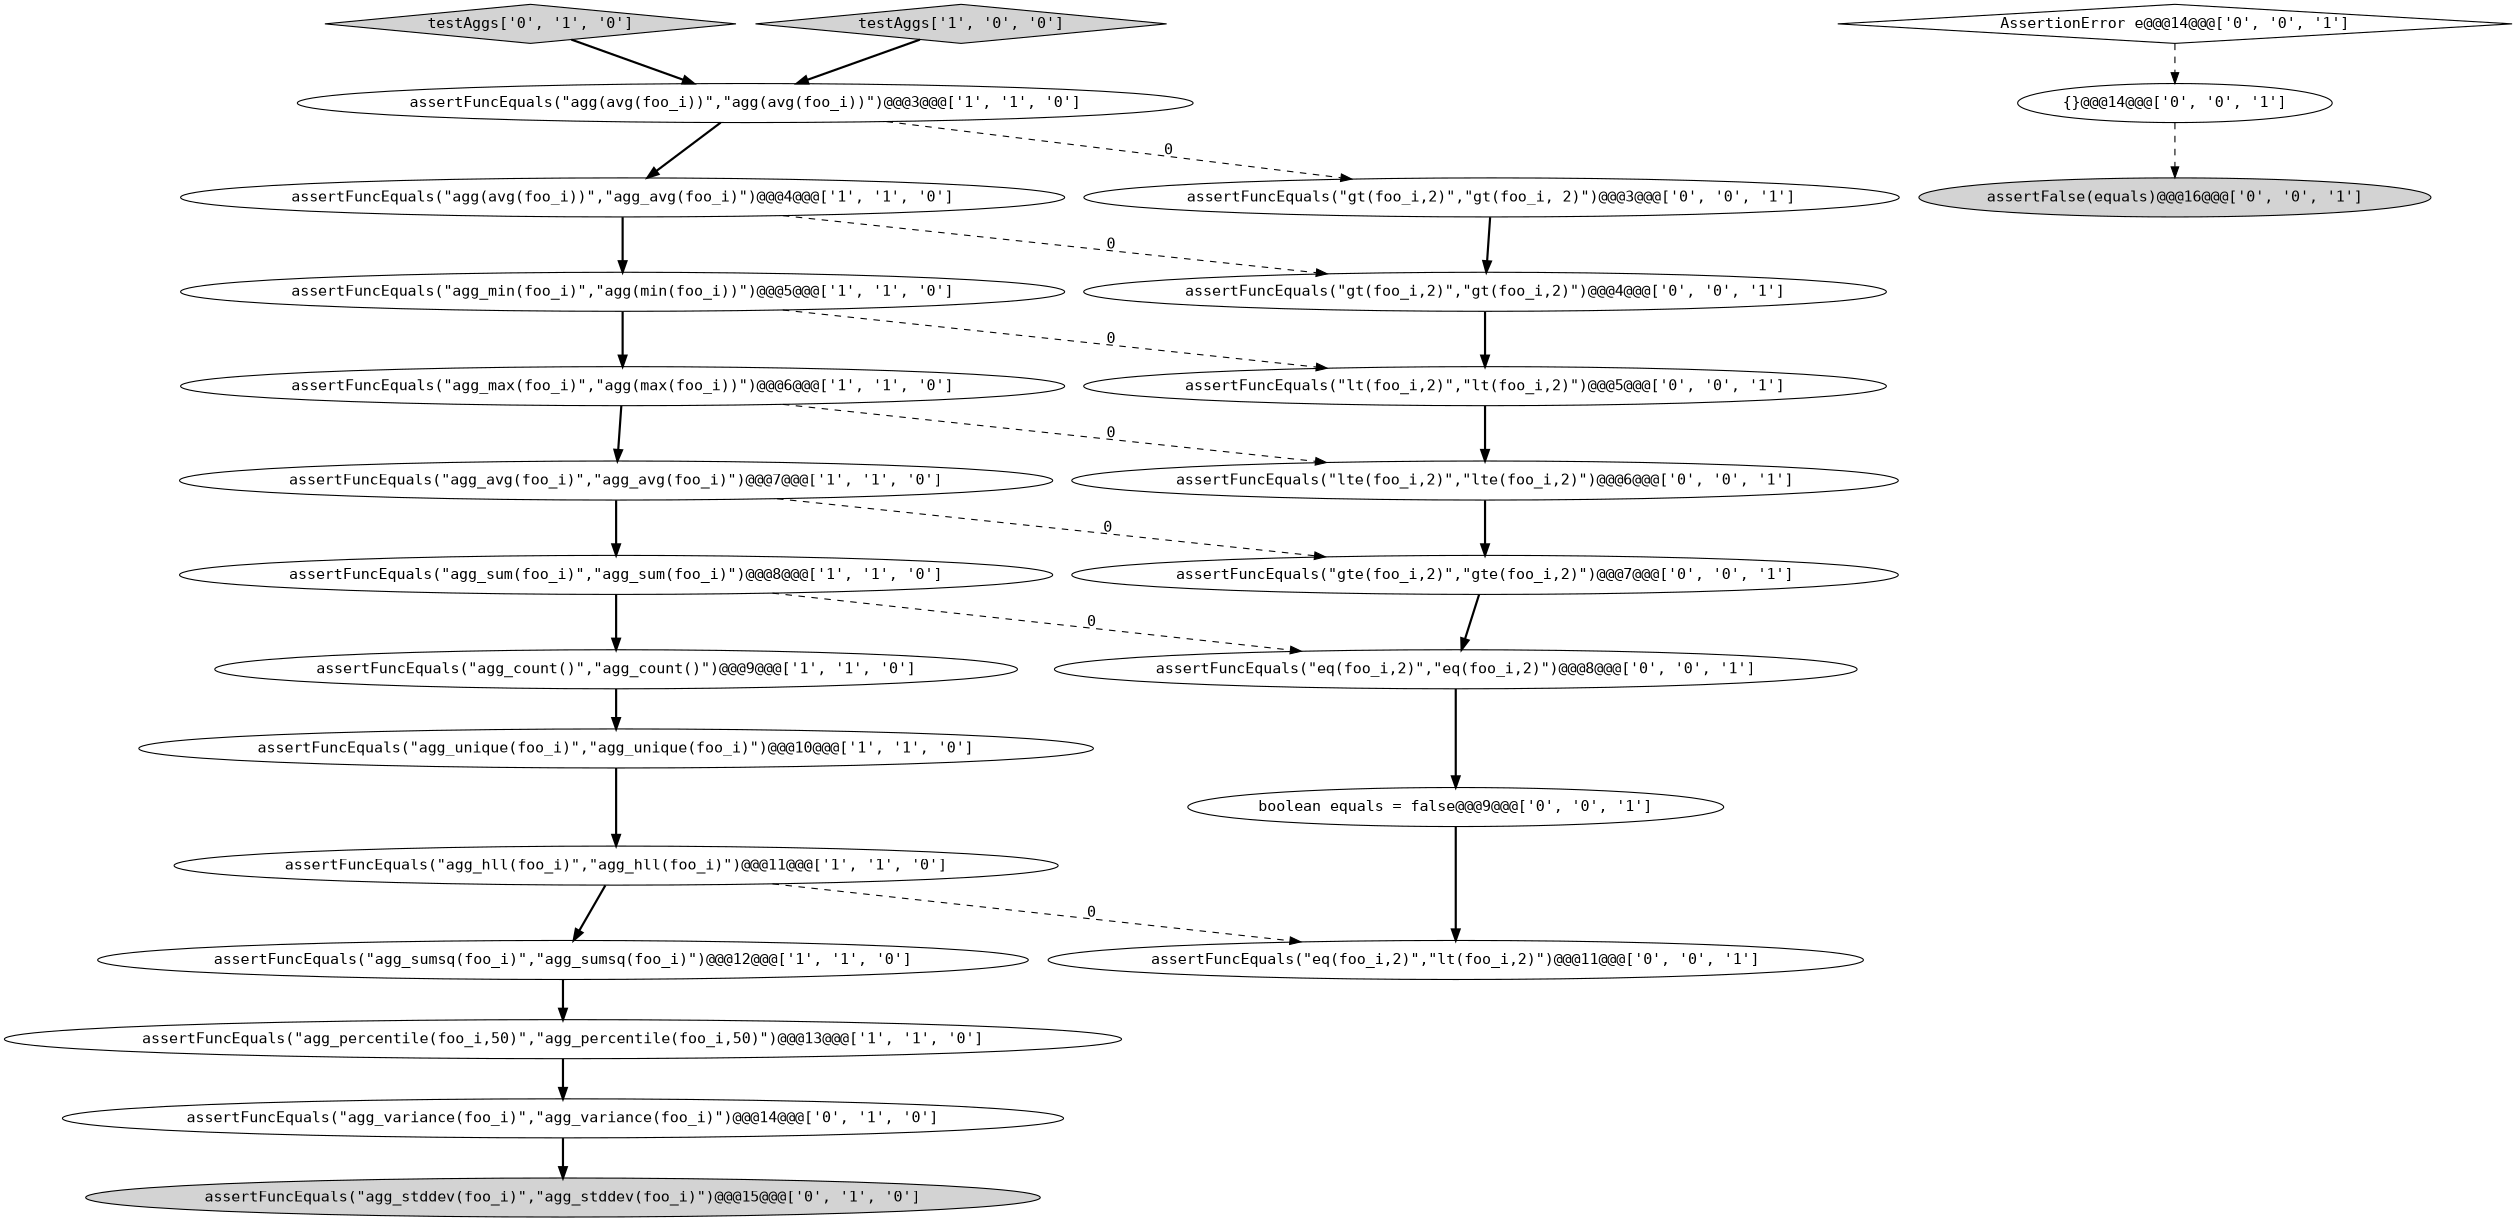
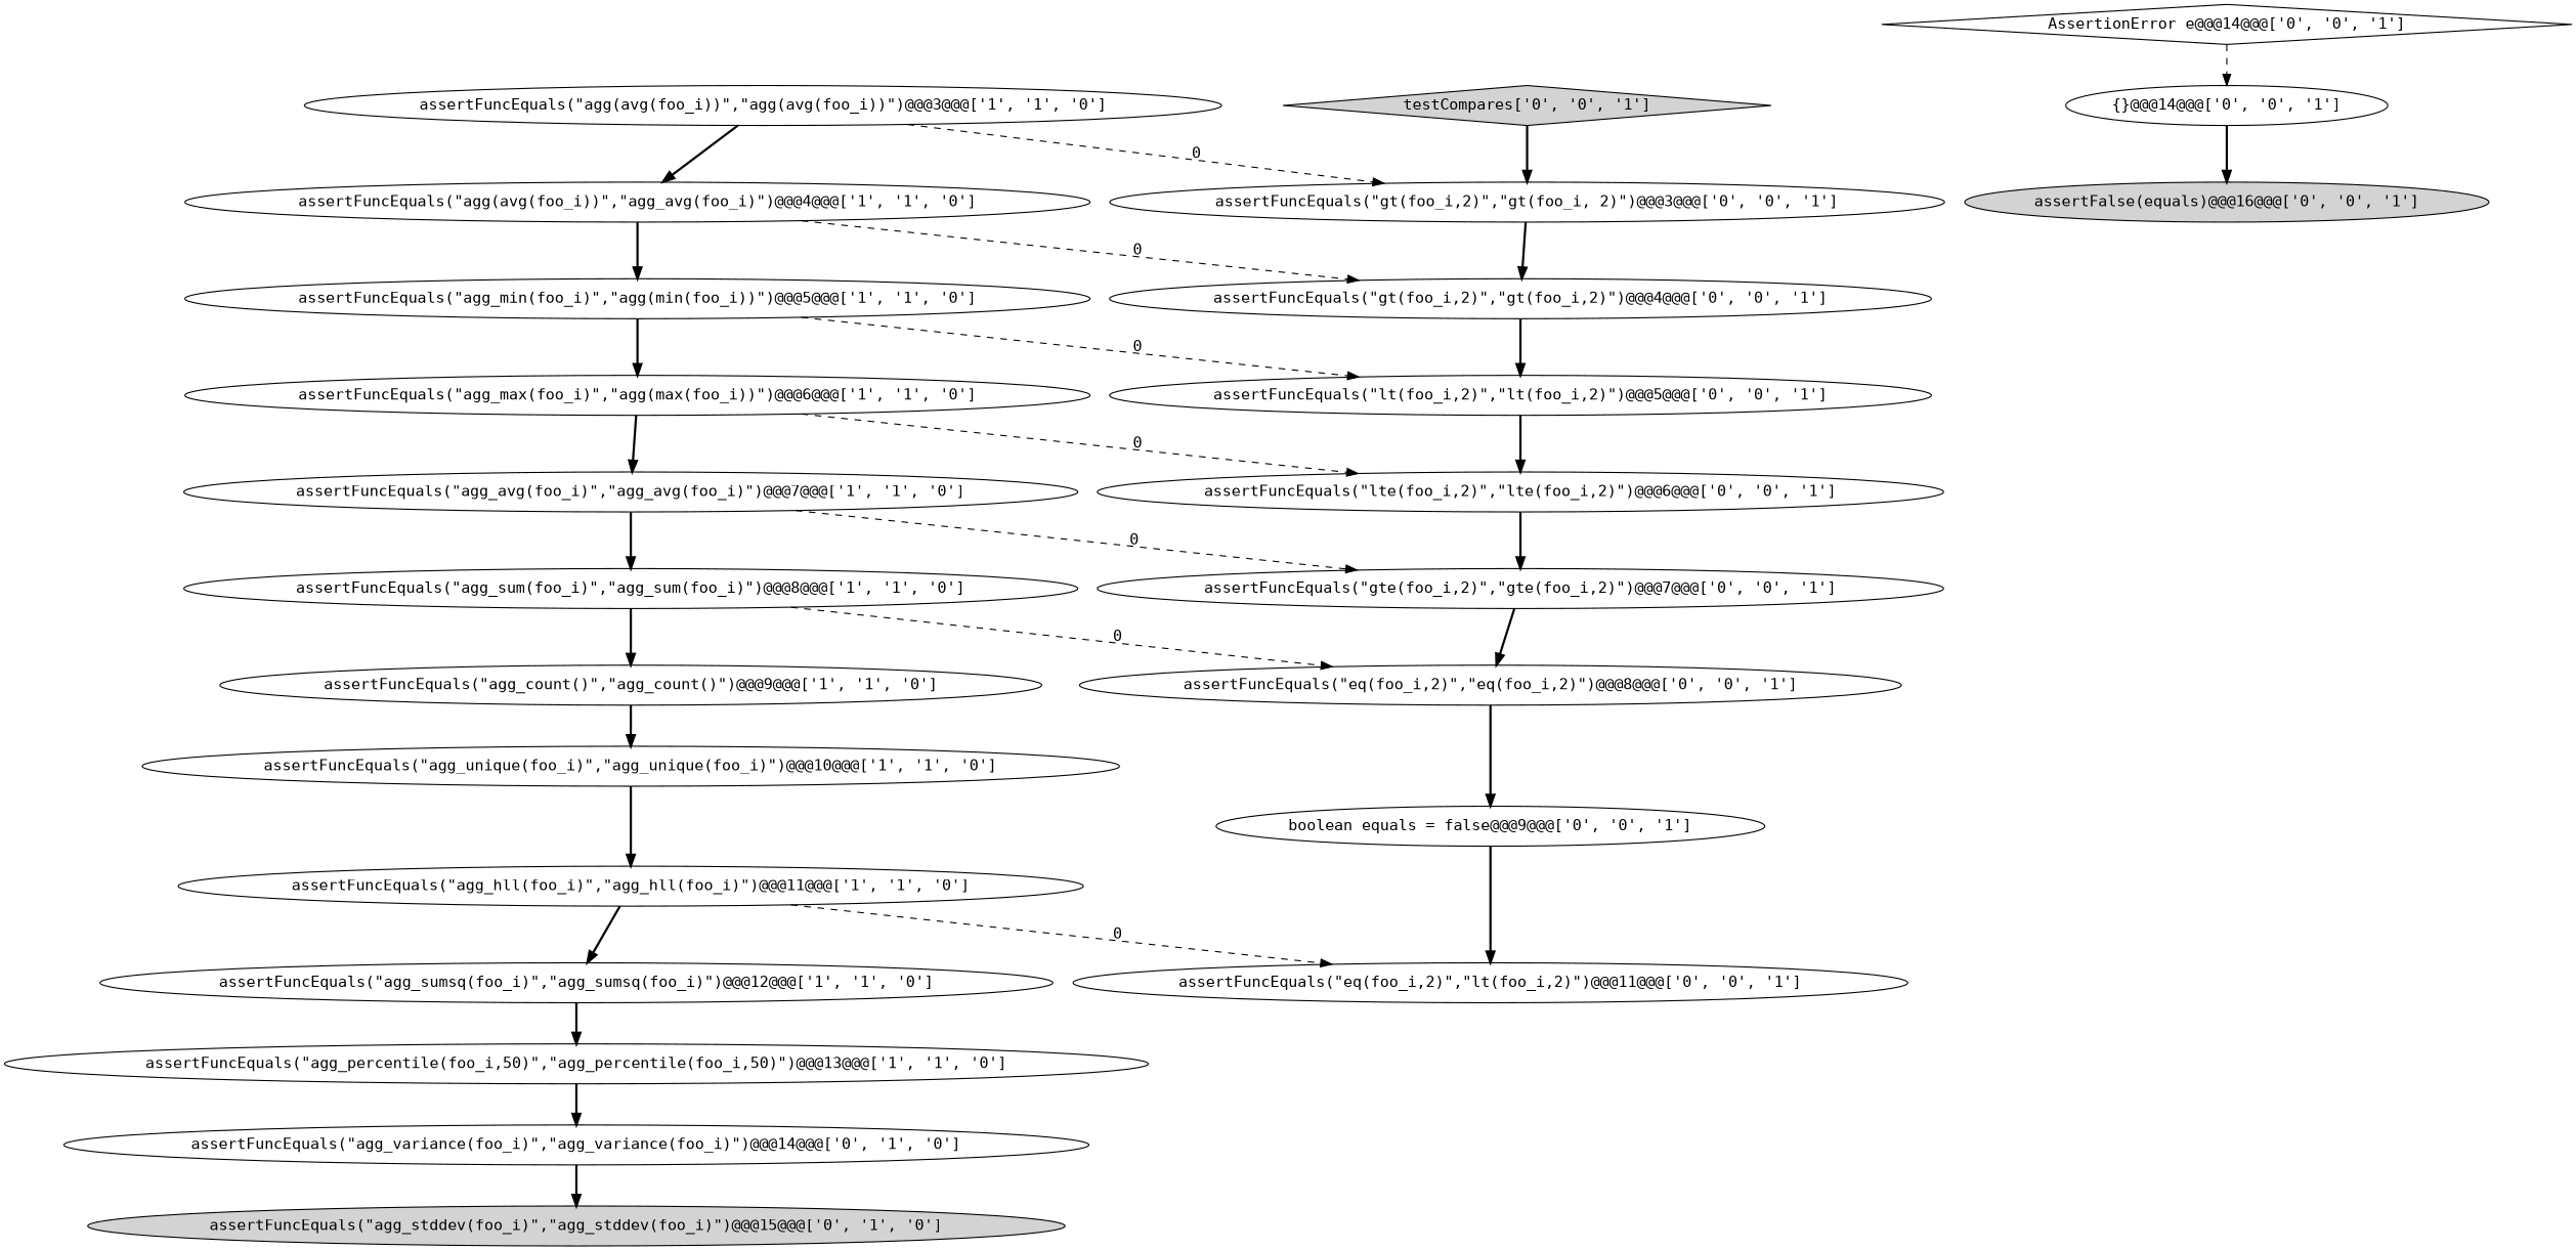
  digraph {
    fontname="DejaVu Sans Mono"
    node [fillcolor=white fontname="DejaVu Sans Mono" shape=ellipse style=filled]
    edge [fontname="DejaVu Sans Mono" style=bold]
    n1 [label="assertFuncEquals(\"eq(foo_i,2)\",\"eq(foo_i,2)\")@@@8@@@['0', '0', '1']"]
    n2 [label="boolean equals = false@@@9@@@['0', '0', '1']"]
    n3 [label="assertFuncEquals(\"eq(foo_i,2)\",\"lt(foo_i,2)\")@@@11@@@['0', '0', '1']"]
    n4 [label="assertFuncEquals(\"agg_percentile(foo_i,50)\",\"agg_percentile(foo_i,50)\")@@@13@@@['1', '1', '0']"]
    n5 [label="assertFuncEquals(\"agg_variance(foo_i)\",\"agg_variance(foo_i)\")@@@14@@@['0', '1', '0']"]
    n6 [fillcolor=lightgray label="assertFuncEquals(\"agg_stddev(foo_i)\",\"agg_stddev(foo_i)\")@@@15@@@['0', '1', '0']"]
    n7 [label="assertFuncEquals(\"agg_sumsq(foo_i)\",\"agg_sumsq(foo_i)\")@@@12@@@['1', '1', '0']"]
-   n8 [fillcolor=lightgray label="testAggs['0', '1', '0']" shape=diamond]
    n9 [label="assertFuncEquals(\"agg(avg(foo_i))\",\"agg(avg(foo_i))\")@@@3@@@['1', '1', '0']"]
    n10 [label="assertFuncEquals(\"gt(foo_i,2)\",\"gt(foo_i, 2)\")@@@3@@@['0', '0', '1']"]
    n11 [label="assertFuncEquals(\"agg(avg(foo_i))\",\"agg_avg(foo_i)\")@@@4@@@['1', '1', '0']"]
    n12 [fillcolor=lightgray label="assertFalse(equals)@@@16@@@['0', '0', '1']"]
    n13 [label="assertFuncEquals(\"gt(foo_i,2)\",\"gt(foo_i,2)\")@@@4@@@['0', '0', '1']"]
    n14 [label="assertFuncEquals(\"lt(foo_i,2)\",\"lt(foo_i,2)\")@@@5@@@['0', '0', '1']"]
    n15 [label="assertFuncEquals(\"lte(foo_i,2)\",\"lte(foo_i,2)\")@@@6@@@['0', '0', '1']"]
    n16 [label="assertFuncEquals(\"agg_unique(foo_i)\",\"agg_unique(foo_i)\")@@@10@@@['1', '1', '0']"]
    n17 [label="assertFuncEquals(\"agg_hll(foo_i)\",\"agg_hll(foo_i)\")@@@11@@@['1', '1', '0']"]
-   n18 [fillcolor=lightgray label="testAggs['1', '0', '0']" shape=diamond]
    n19 [label="assertFuncEquals(\"agg_avg(foo_i)\",\"agg_avg(foo_i)\")@@@7@@@['1', '1', '0']"]
    n20 [label="assertFuncEquals(\"agg_sum(foo_i)\",\"agg_sum(foo_i)\")@@@8@@@['1', '1', '0']"]
    n21 [label="assertFuncEquals(\"gte(foo_i,2)\",\"gte(foo_i,2)\")@@@7@@@['0', '0', '1']"]
    n22 [label="assertFuncEquals(\"agg_count()\",\"agg_count()\")@@@9@@@['1', '1', '0']"]
    n23 [label="assertFuncEquals(\"agg_min(foo_i)\",\"agg(min(foo_i))\")@@@5@@@['1', '1', '0']"]
    n24 [label="assertFuncEquals(\"agg_max(foo_i)\",\"agg(max(foo_i))\")@@@6@@@['1', '1', '0']"]
+   n25 [fillcolor=lightgray label="testCompares['0', '0', '1']" shape=diamond]
    n26 [label="{}@@@14@@@['0', '0', '1']"]
    n27 [label="AssertionError e@@@14@@@['0', '0', '1']" shape=diamond]
    n1 -> n2
    n2 -> n3
    n4 -> n5
    n5 -> n6
    n7 -> n4
-   n8 -> n9
    n9 -> n10 [label=0 style=dashed]
    n9 -> n11
    n10 -> n13
    n11 -> n13 [label=0 style=dashed]
    n11 -> n23
    n13 -> n14
    n14 -> n15
    n15 -> n21
    n16 -> n17
    n17 -> n3 [label=0 style=dashed]
    n17 -> n7
-   n18 -> n9
    n19 -> n20
    n19 -> n21 [label=0 style=dashed]
    n20 -> n1 [label=0 style=dashed]
    n20 -> n22
    n21 -> n1
    n22 -> n16
    n23 -> n14 [label=0 style=dashed]
    n23 -> n24
    n24 -> n15 [label=0 style=dashed]
    n24 -> n19
-   n26 -> n12 [style=dashed]
+   n25 -> n10
+   n26 -> n12
    n27 -> n26 [style=dashed]
  }
